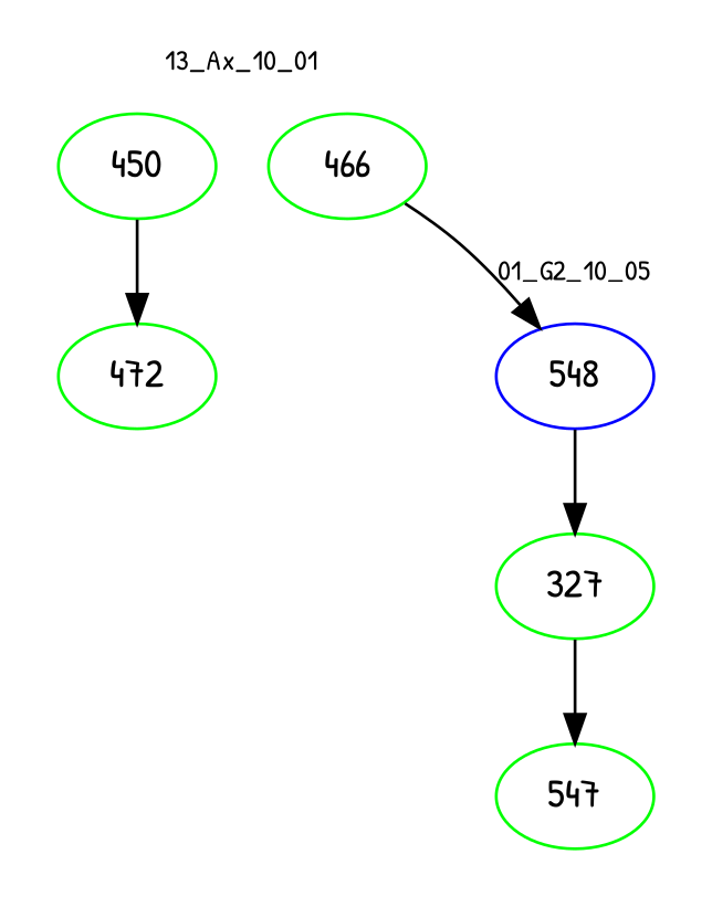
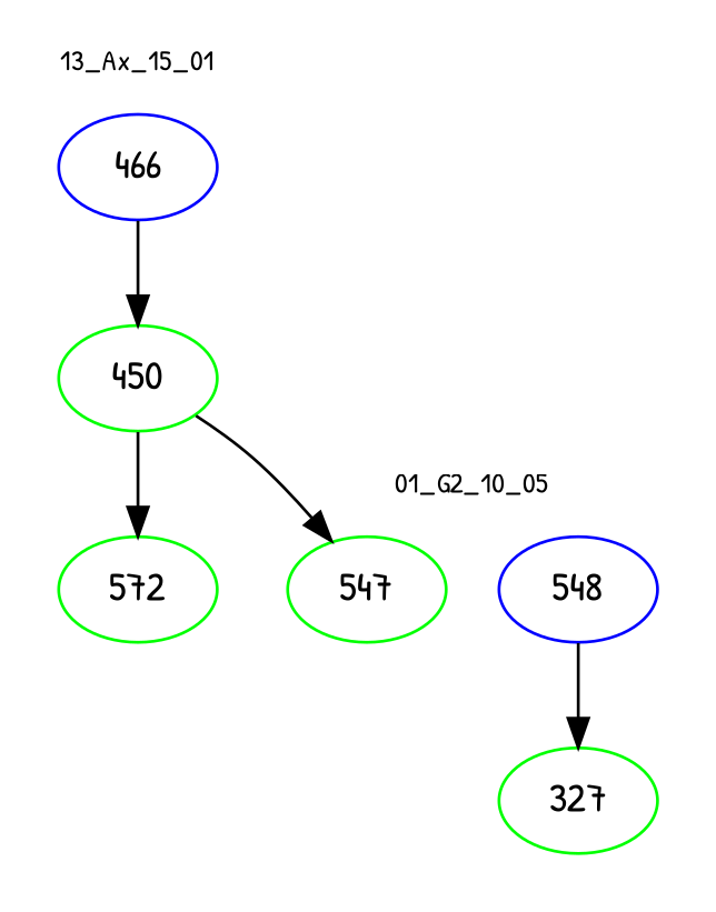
  digraph {
    fontname="Patrick Hand"
    node [color=green fontname="Patrick Hand"]
    edge [color=black fontname="Patrick Hand"]
-   n1 [label=466]
+   n1 [color=blue label=466]
    n2 [label=450]
-   n3 [label=472]
+   n3 [label=572]
    n4 [color=blue label=548]
    n5 [label=327]
    n6 [label=547]
    subgraph cluster_1 {
      color=white
      fontsize=10
-     label="13_Ax_10_01"
+     label="13_Ax_15_01"
      n1
      n2
      n3
    }
    subgraph cluster_2 {
      color=white
      fontsize=10
      label="01_G2_10_05"
      n4
      n5
      n6
    }
-   n1 -> n4
+   n1 -> n2
    n2 -> n3
    n4 -> n5
-   n5 -> n6
+   n2 -> n6
  }
